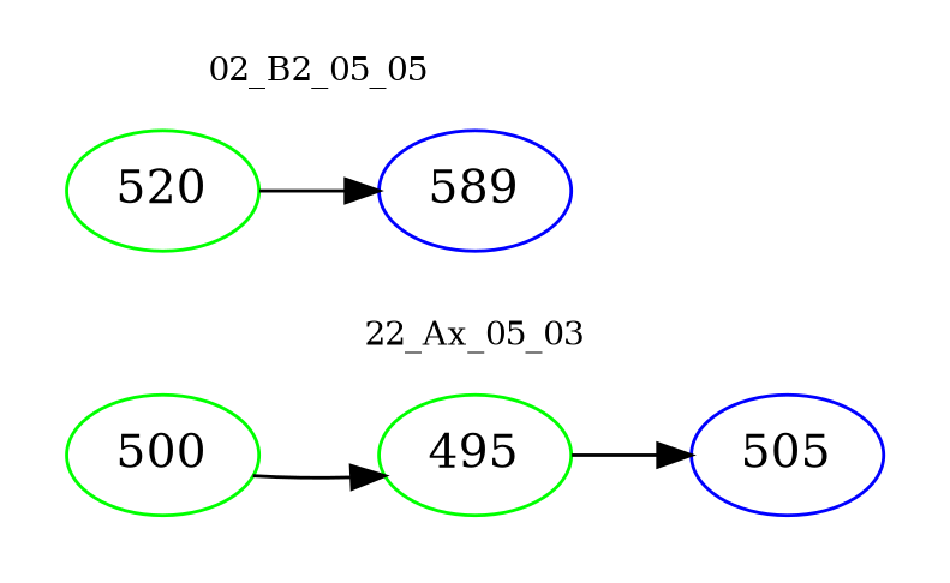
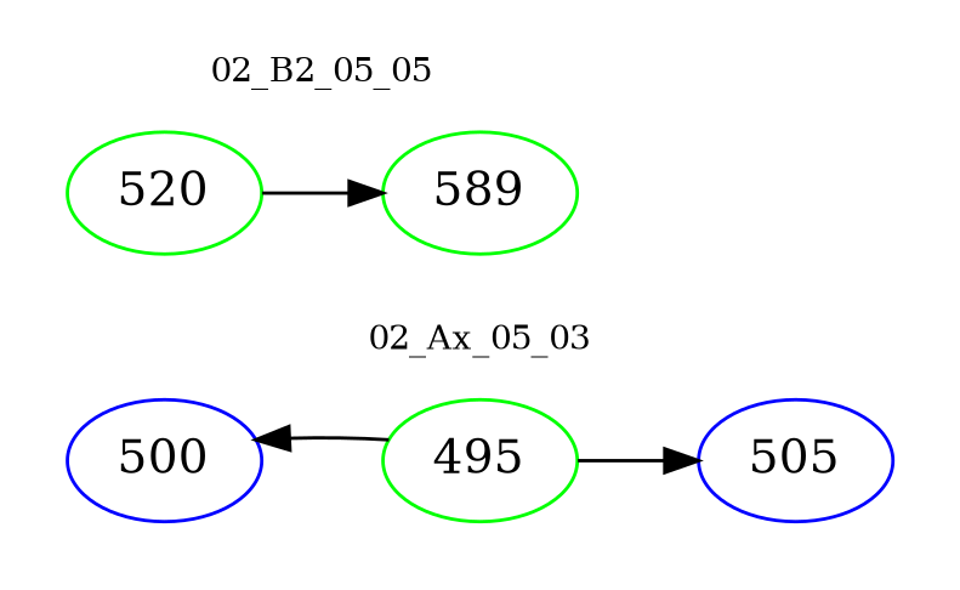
  digraph {
    rankdir=LR
    node [color=blue]
    edge [color=black]
-   n1 [color=green label=500]
+   n1 [label=500]
    n2 [color=green label=495]
    n3 [label=505]
    n4 [color=green label=520]
-   n5 [label=589]
+   n5 [color=green label=589]
    subgraph cluster_1 {
      color=white
      fontsize=10
-     label="22_Ax_05_03"
+     label="02_Ax_05_03"
      n1
      n2
      n3
    }
    subgraph cluster_2 {
      color=white
      fontsize=10
      label="02_B2_05_05"
      n4
      n5
    }
-   n1 -> n2
+   n2 -> n1
    n2 -> n3
    n4 -> n5
  }
